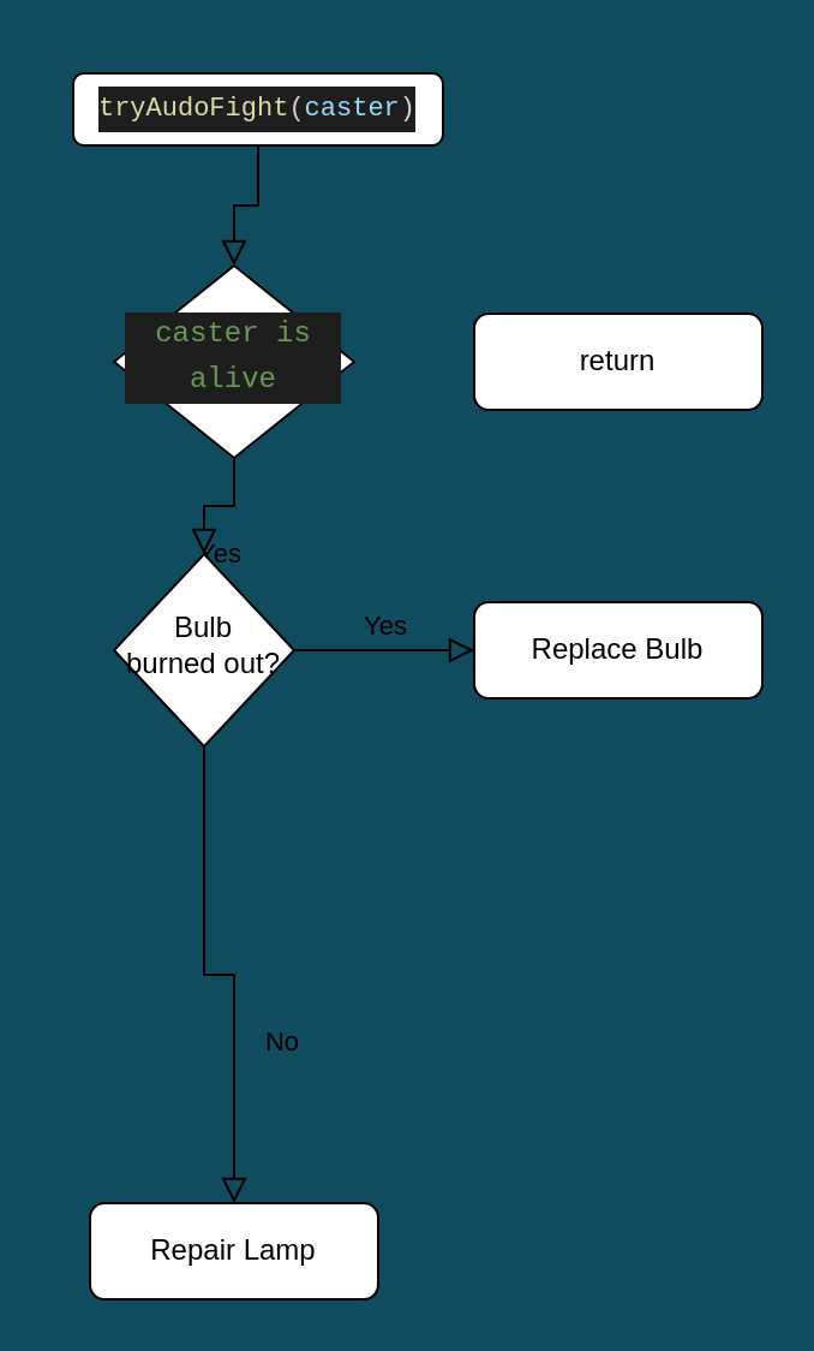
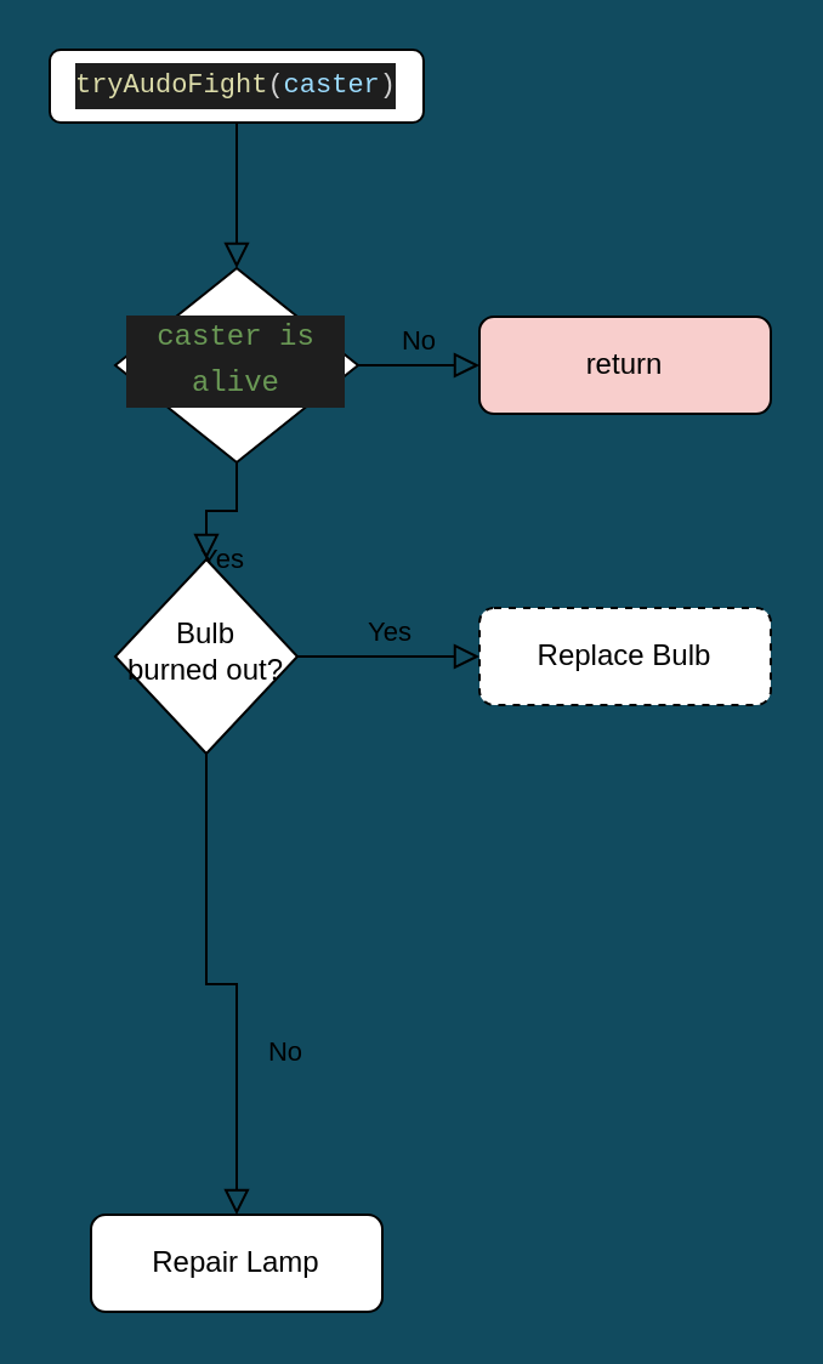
  <mxCell id="0" />
  <mxCell id="1" parent="0" />
  <mxCell id="2" value="" style="rounded=0;html=1;jettySize=auto;orthogonalLoop=1;fontSize=11;endArrow=block;endFill=0;endSize=8;strokeWidth=1;shadow=0;labelBackgroundColor=none;edgeStyle=orthogonalEdgeStyle;" parent="1" source="3" target="6" edge="1"><mxGeometry relative="1" as="geometry" /></mxCell>
- <mxCell id="3" value="&lt;div style=&quot;background-color: rgb(30, 30, 30); font-family: Consolas, &amp;quot;Courier New&amp;quot;, monospace; line-height: 19px; font-size: 11px;&quot;&gt;&lt;span style=&quot;color: rgb(212, 212, 212);&quot;&gt;&lt;span style=&quot;color: rgb(220, 220, 170); font-size: 11px;&quot;&gt;tryAudoFight&lt;/span&gt;(&lt;/span&gt;&lt;font color=&quot;#9cdcfe&quot;&gt;caster&lt;/font&gt;&lt;font color=&quot;#d4d4d4&quot;&gt;)&lt;/font&gt;&lt;/div&gt;" style="rounded=1;whiteSpace=wrap;html=1;fontSize=12;glass=0;strokeWidth=1;shadow=0;" parent="1" vertex="1"><mxGeometry x="30" y="30" width="154" height="30" as="geometry" /></mxCell>
+ <mxCell id="3" value="&lt;div style=&quot;background-color: rgb(30, 30, 30); font-family: Consolas, &amp;quot;Courier New&amp;quot;, monospace; line-height: 19px; font-size: 11px;&quot;&gt;&lt;span style=&quot;color: rgb(212, 212, 212);&quot;&gt;&lt;span style=&quot;color: rgb(220, 220, 170); font-size: 11px;&quot;&gt;tryAudoFight&lt;/span&gt;(&lt;/span&gt;&lt;font color=&quot;#9cdcfe&quot;&gt;caster&lt;/font&gt;&lt;font color=&quot;#d4d4d4&quot;&gt;)&lt;/font&gt;&lt;/div&gt;" style="rounded=1;whiteSpace=wrap;html=1;fontSize=12;glass=0;strokeWidth=1;shadow=0;" parent="1" vertex="1"><mxGeometry x="20" y="20" width="154" height="30" as="geometry" /></mxCell>
  <mxCell id="4" value="Yes" style="rounded=0;html=1;jettySize=auto;orthogonalLoop=1;fontSize=11;endArrow=block;endFill=0;endSize=8;strokeWidth=1;shadow=0;labelBackgroundColor=none;edgeStyle=orthogonalEdgeStyle;" parent="1" source="6" target="10" edge="1"><mxGeometry y="20" relative="1" as="geometry"><mxPoint as="offset" /></mxGeometry></mxCell>
+ <mxCell id="5" value="No" style="edgeStyle=orthogonalEdgeStyle;rounded=0;html=1;jettySize=auto;orthogonalLoop=1;fontSize=11;endArrow=block;endFill=0;endSize=8;strokeWidth=1;shadow=0;labelBackgroundColor=none;" parent="1" source="6" target="7" edge="1"><mxGeometry y="10" relative="1" as="geometry"><mxPoint as="offset" /></mxGeometry></mxCell>
  <mxCell id="6" value="&lt;div style=&quot;background-color: rgb(30, 30, 30); font-family: Consolas, &amp;quot;Courier New&amp;quot;, monospace; line-height: 19px;&quot;&gt;&lt;font color=&quot;#6a9955&quot;&gt;caster is alive&lt;/font&gt;&lt;/div&gt;" style="rhombus;whiteSpace=wrap;html=1;shadow=0;fontFamily=Helvetica;fontSize=12;align=center;strokeWidth=1;spacing=6;spacingTop=-4;" parent="1" vertex="1"><mxGeometry x="47" y="110" width="100" height="80" as="geometry" /></mxCell>
- <mxCell id="7" value="return" style="rounded=1;whiteSpace=wrap;html=1;fontSize=12;glass=0;strokeWidth=1;shadow=0;" parent="1" vertex="1"><mxGeometry x="197" y="130" width="120" height="40" as="geometry" /></mxCell>
+ <mxCell id="7" value="return" style="rounded=1;whiteSpace=wrap;html=1;fontSize=12;glass=0;strokeWidth=1;shadow=0;fillColor=#f8cecc;" parent="1" vertex="1"><mxGeometry x="197" y="130" width="120" height="40" as="geometry" /></mxCell>
  <mxCell id="8" value="No" style="rounded=0;html=1;jettySize=auto;orthogonalLoop=1;fontSize=11;endArrow=block;endFill=0;endSize=8;strokeWidth=1;shadow=0;labelBackgroundColor=none;edgeStyle=orthogonalEdgeStyle;" parent="1" source="10" target="11" edge="1"><mxGeometry x="0.333" y="20" relative="1" as="geometry"><mxPoint as="offset" /></mxGeometry></mxCell>
  <mxCell id="9" value="Yes" style="edgeStyle=orthogonalEdgeStyle;rounded=0;html=1;jettySize=auto;orthogonalLoop=1;fontSize=11;endArrow=block;endFill=0;endSize=8;strokeWidth=1;shadow=0;labelBackgroundColor=none;" parent="1" source="10" target="12" edge="1"><mxGeometry y="10" relative="1" as="geometry"><mxPoint as="offset" /></mxGeometry></mxCell>
  <mxCell id="10" value="Bulb&lt;br&gt;burned out?" style="rhombus;whiteSpace=wrap;html=1;shadow=0;fontFamily=Helvetica;fontSize=12;align=center;strokeWidth=1;spacing=6;spacingTop=-4;" parent="1" vertex="1"><mxGeometry x="47" y="230" width="75" height="80" as="geometry" /></mxCell>
  <mxCell id="11" value="Repair Lamp" style="rounded=1;whiteSpace=wrap;html=1;fontSize=12;glass=0;strokeWidth=1;shadow=0;" parent="1" vertex="1"><mxGeometry x="37" y="500" width="120" height="40" as="geometry" /></mxCell>
- <mxCell id="12" value="Replace Bulb" style="rounded=1;whiteSpace=wrap;html=1;fontSize=12;glass=0;strokeWidth=1;shadow=0;" parent="1" vertex="1"><mxGeometry x="197" y="250" width="120" height="40" as="geometry" /></mxCell>
+ <mxCell id="12" value="Replace Bulb" style="rounded=1;whiteSpace=wrap;html=1;fontSize=12;glass=0;strokeWidth=1;shadow=0;dashed=1;" parent="1" vertex="1"><mxGeometry x="197" y="250" width="120" height="40" as="geometry" /></mxCell>
